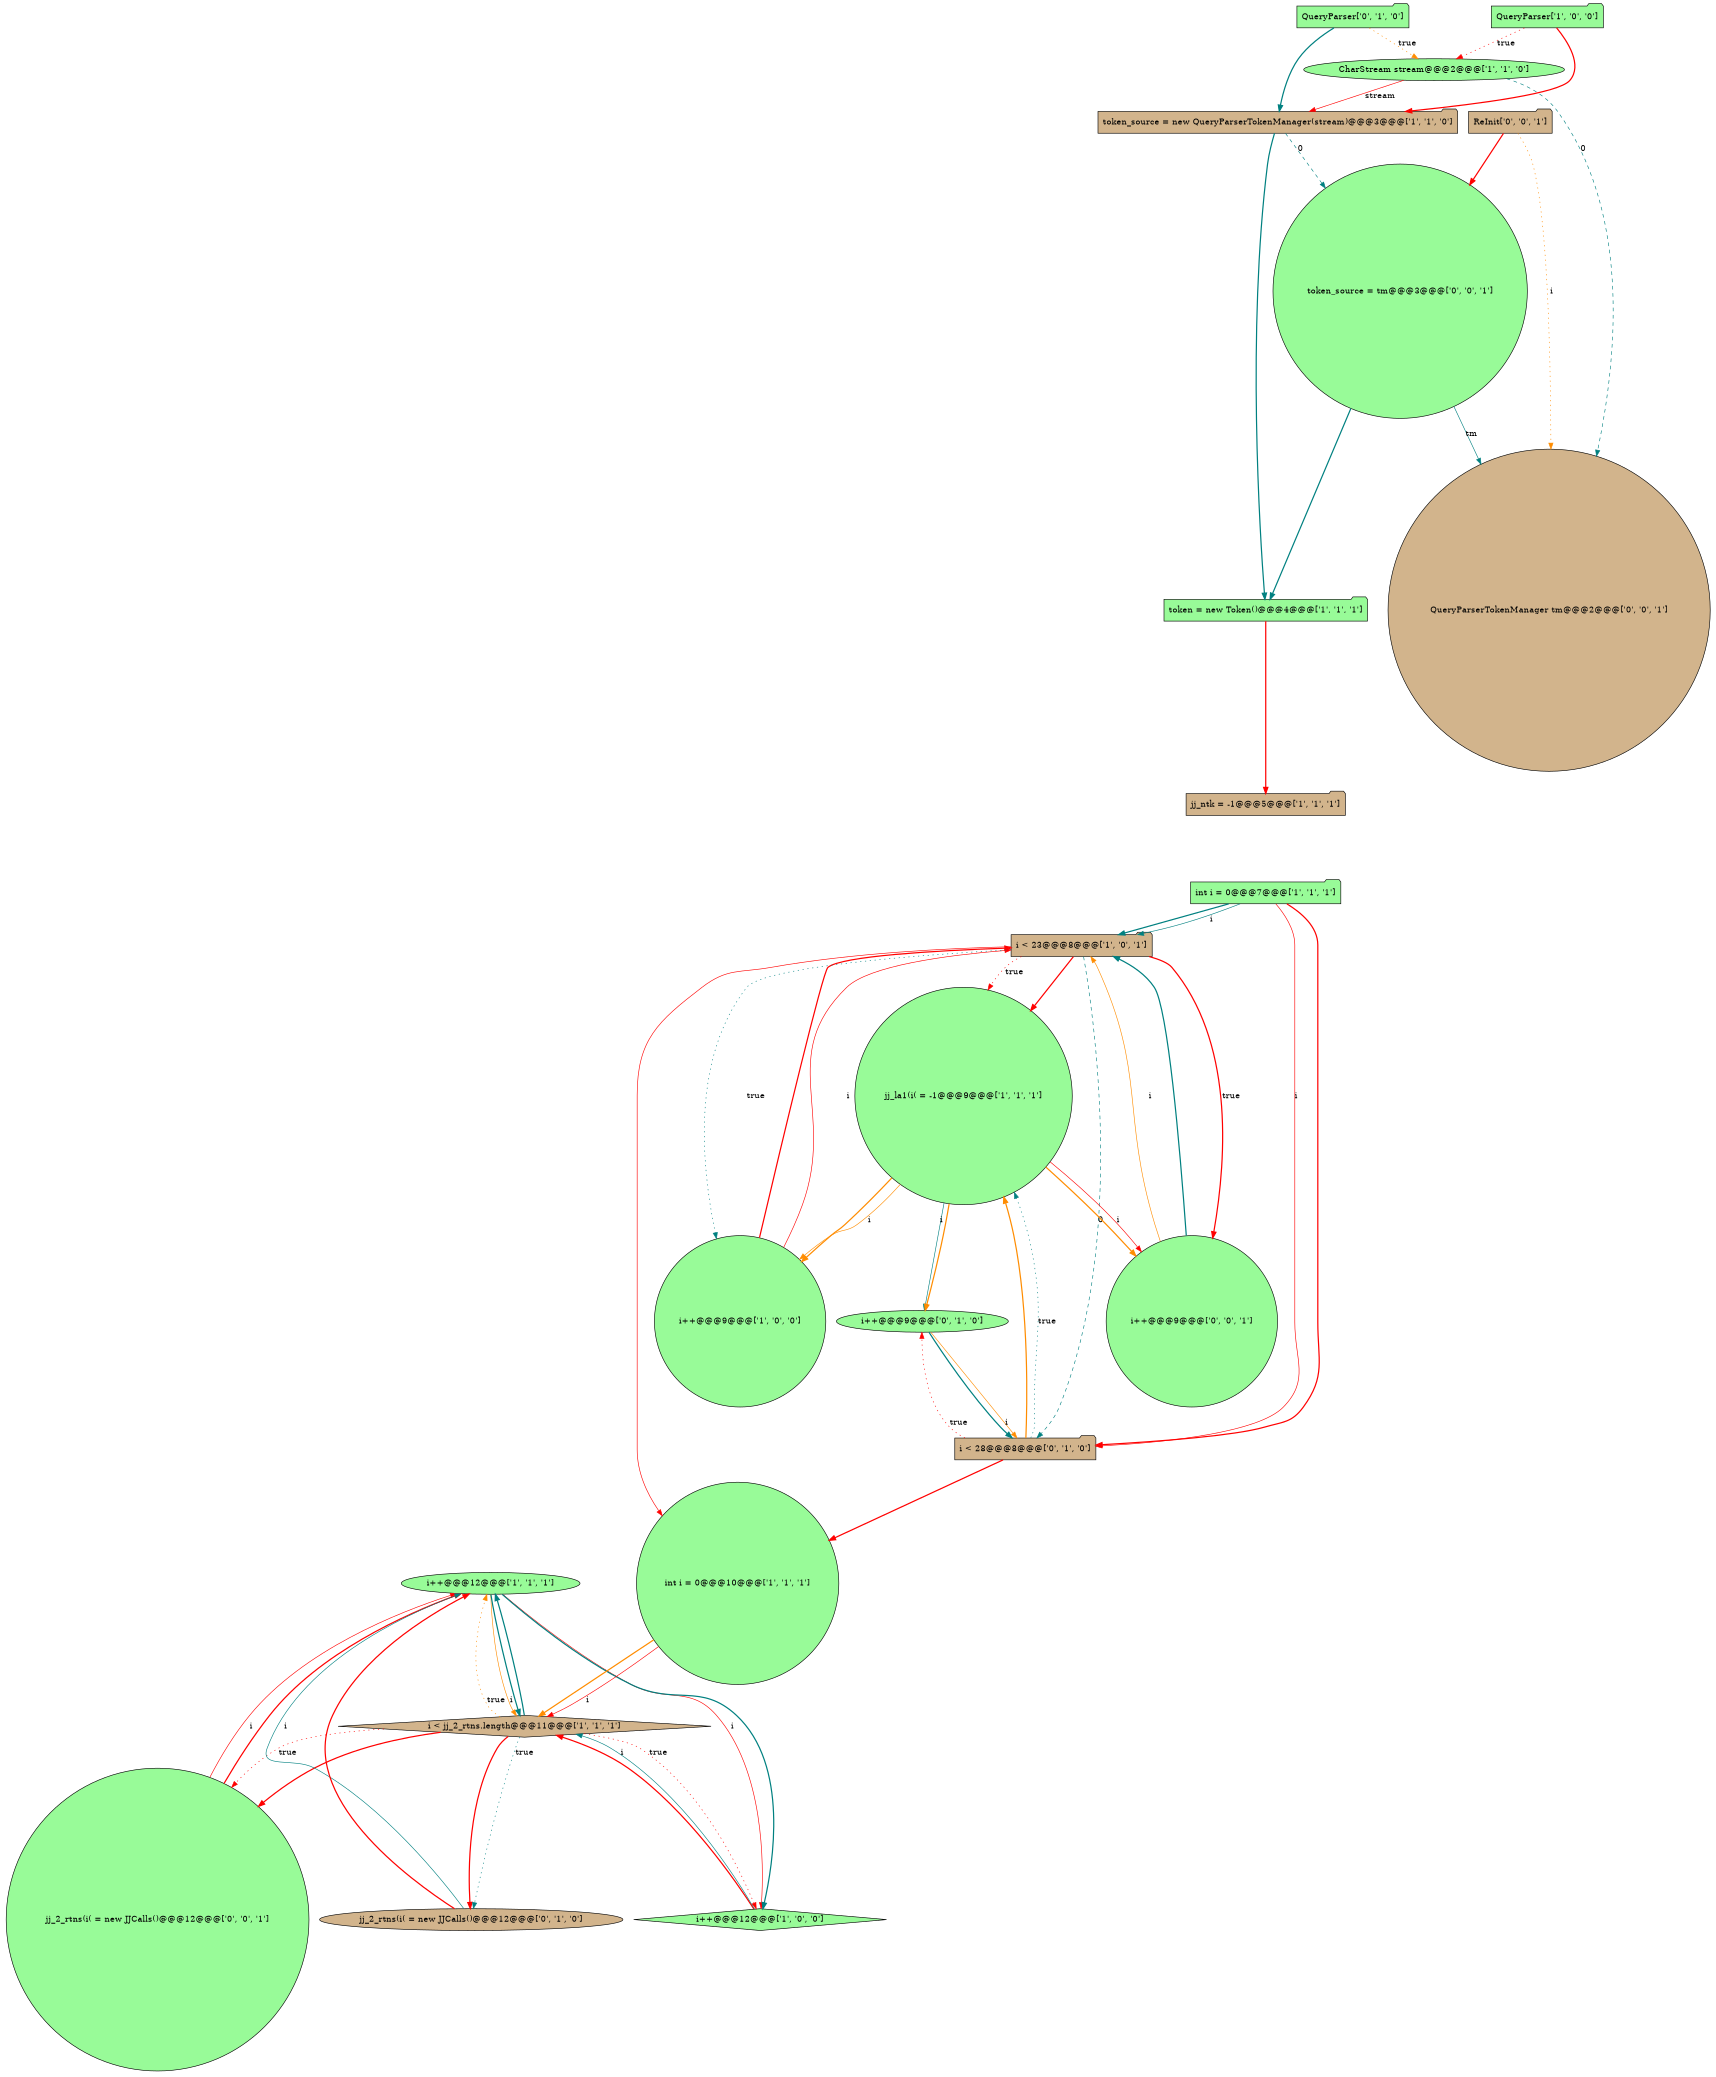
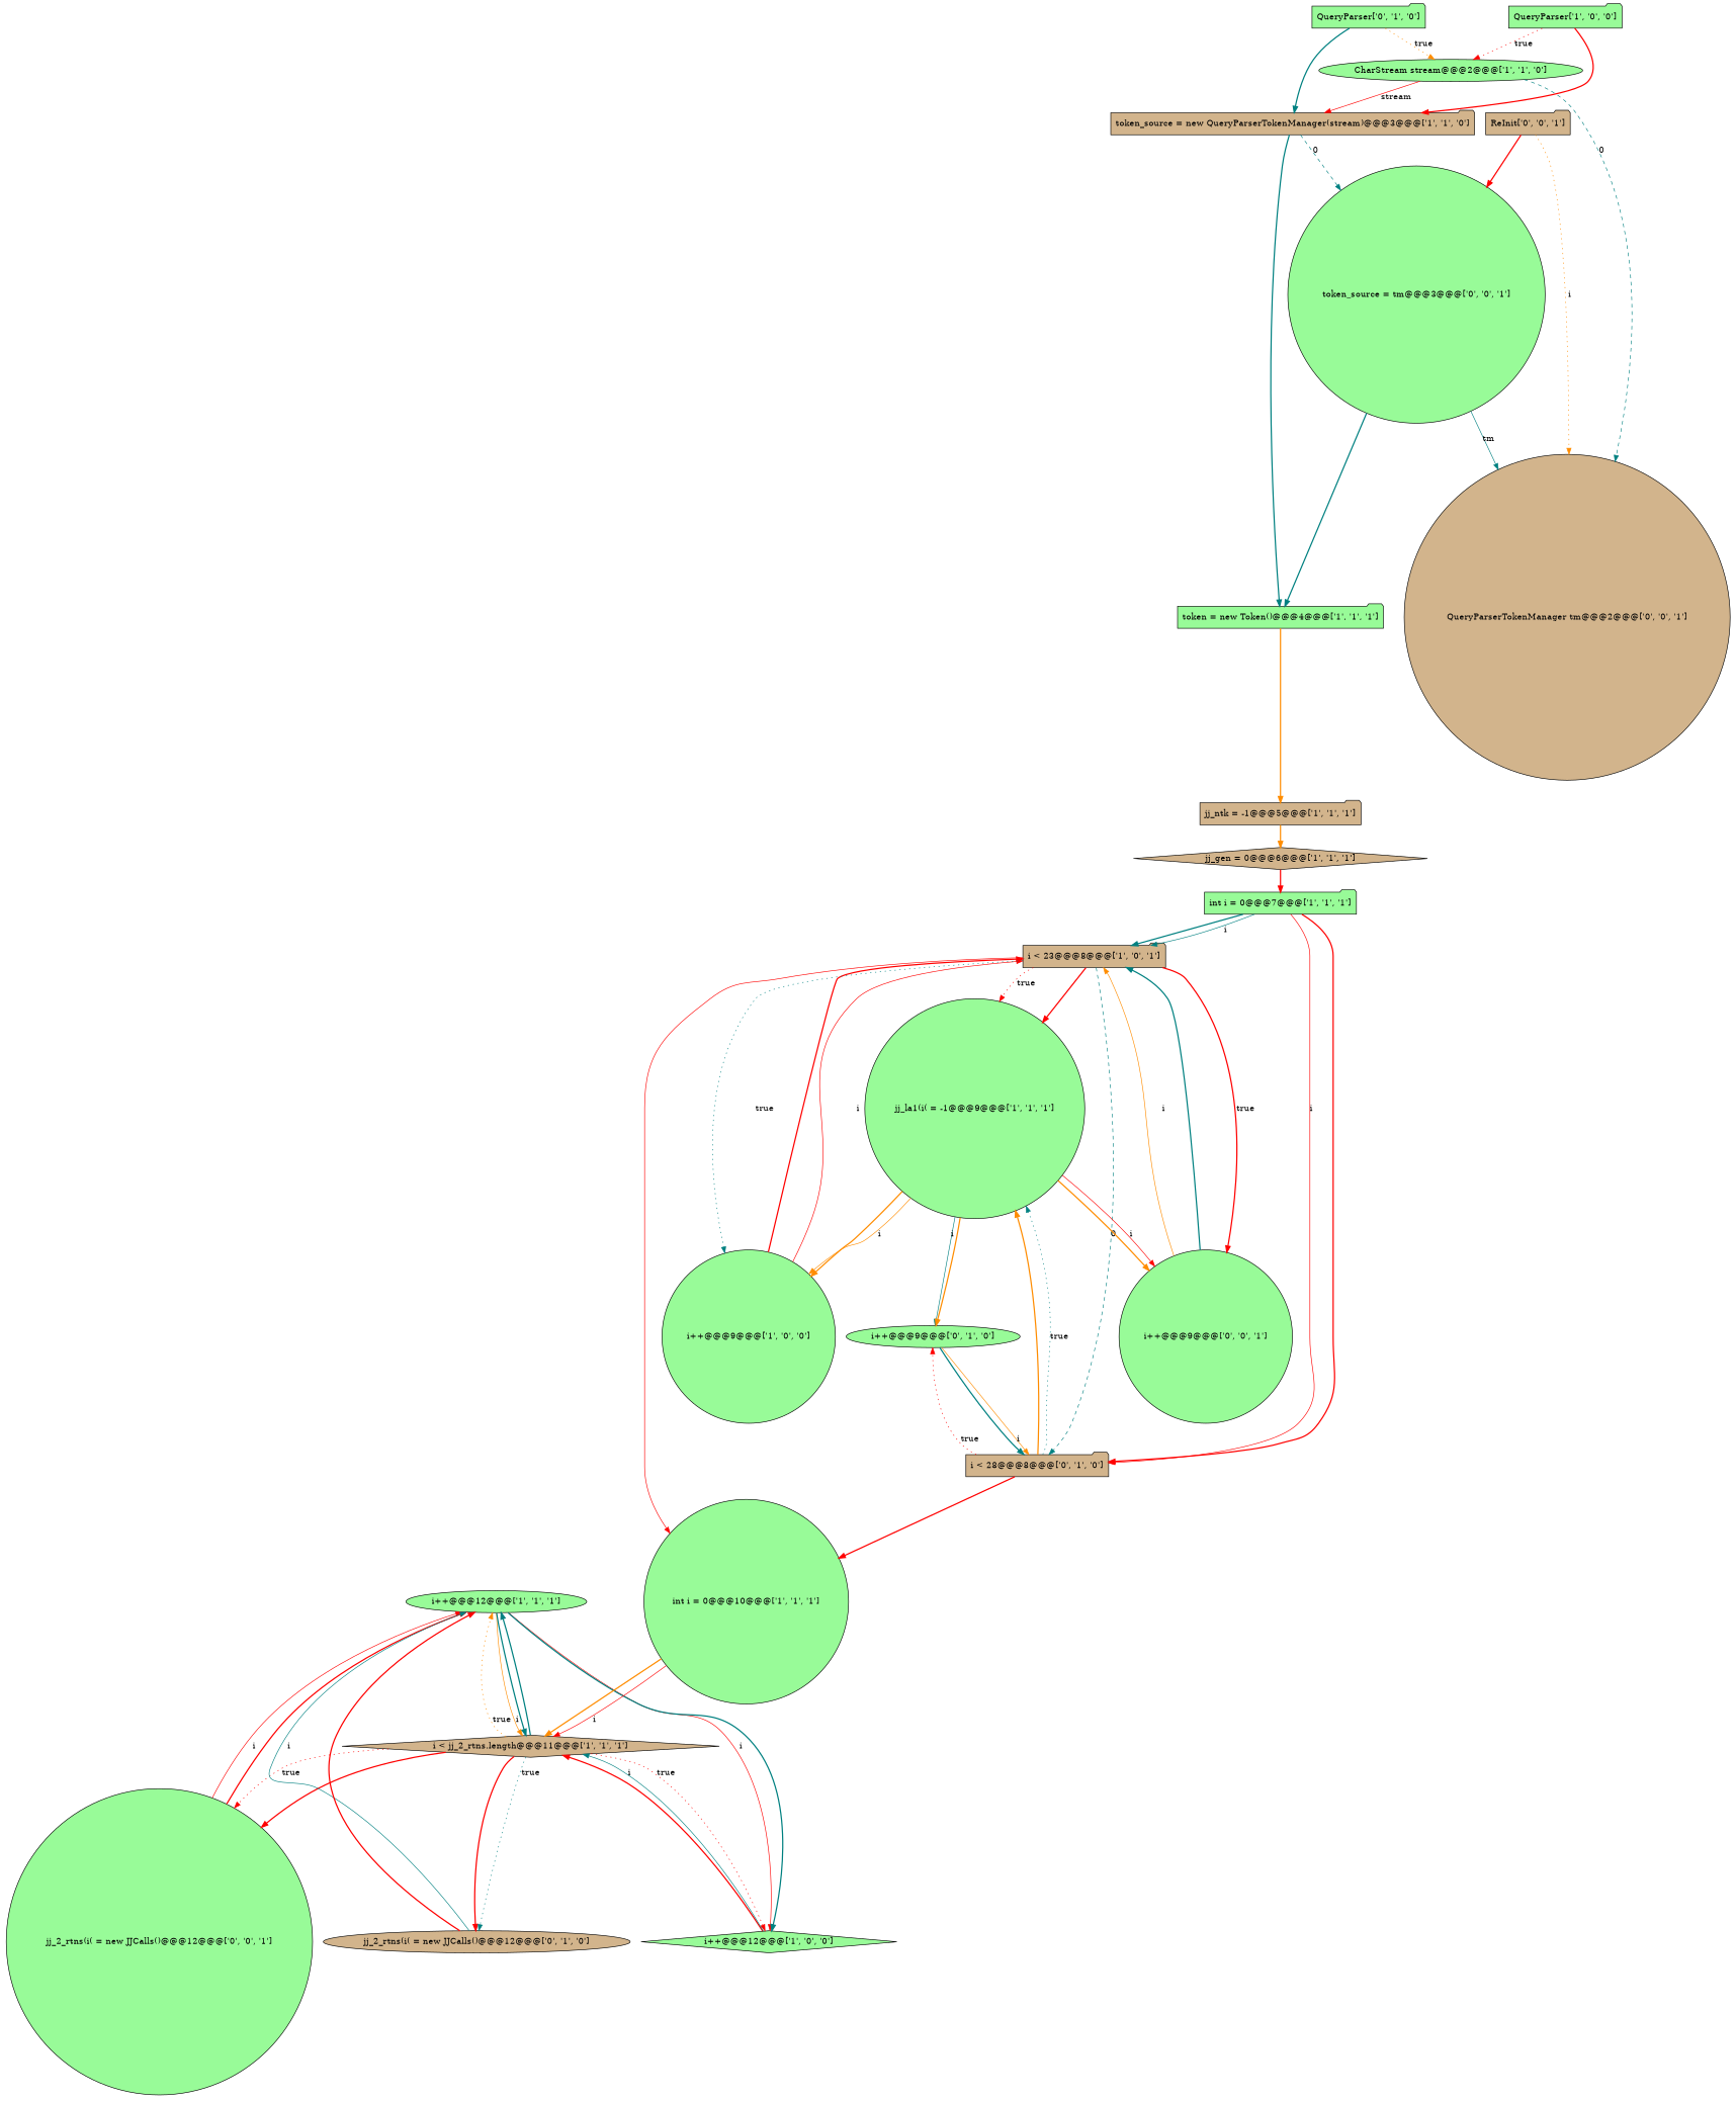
  digraph {
    node [fillcolor=palegreen shape=folder style=filled]
    edge [color=red style=bold]
    n1 [label="i++@@@12@@@['1', '1', '1']" shape=ellipse]
    n2 [fillcolor=tan label="i < jj_2_rtns.length@@@11@@@['1', '1', '1']" shape=diamond]
    n3 [label="i++@@@12@@@['1', '0', '0']" shape=diamond]
    n4 [label="jj_2_rtns(i( = new JJCalls()@@@12@@@['0', '0', '1']" shape=circle]
    n5 [fillcolor=tan label="jj_2_rtns(i( = new JJCalls()@@@12@@@['0', '1', '0']" shape=ellipse]
    n6 [label="QueryParser['0', '1', '0']"]
    n7 [fillcolor=tan label="token_source = new QueryParserTokenManager(stream)@@@3@@@['1', '1', '0']"]
    n8 [label="CharStream stream@@@2@@@['1', '1', '0']" shape=ellipse]
    n9 [label="token_source = tm@@@3@@@['0', '0', '1']" shape=circle]
    n10 [label="token = new Token()@@@4@@@['1', '1', '1']"]
    n11 [fillcolor=tan label="QueryParserTokenManager tm@@@2@@@['0', '0', '1']" shape=circle]
    n12 [label="int i = 0@@@10@@@['1', '1', '1']" shape=circle]
    n13 [fillcolor=tan label="jj_ntk = -1@@@5@@@['1', '1', '1']"]
+   n14 [fillcolor=tan label="jj_gen = 0@@@6@@@['1', '1', '1']" shape=diamond]
    n15 [label="int i = 0@@@7@@@['1', '1', '1']"]
    n16 [fillcolor=tan label="ReInit['0', '0', '1']"]
    n17 [label="QueryParser['1', '0', '0']"]
    n18 [label="i++@@@9@@@['1', '0', '0']" shape=circle]
    n19 [fillcolor=tan label="i < 23@@@8@@@['1', '0', '1']"]
    n20 [label="jj_la1(i( = -1@@@9@@@['1', '1', '1']" shape=circle]
    n21 [fillcolor=tan label="i < 28@@@8@@@['0', '1', '0']"]
    n22 [label="i++@@@9@@@['0', '0', '1']" shape=circle]
    n23 [label="i++@@@9@@@['0', '1', '0']" shape=ellipse]
    n1 -> n2 [color=darkorange label=i style=solid]
    n1 -> n2 [color=teal]
    n1 -> n3 [label=i style=solid]
    n1 -> n3 [color=teal]
    n2 -> n1 [color=darkorange label=true style=dotted]
    n2 -> n1 [color=teal]
    n2 -> n3 [label=true style=dotted]
    n2 -> n4 [label=true style=dotted]
    n2 -> n4
    n2 -> n5
    n2 -> n5 [color=teal label=true style=dotted]
    n3 -> n2
    n3 -> n2 [color=teal label=i style=solid]
    n4 -> n1
    n4 -> n1 [label=i style=solid]
    n5 -> n1 [color=teal label=i style=solid]
    n5 -> n1
    n6 -> n7 [color=teal]
    n6 -> n8 [color=darkorange label=true style=dotted]
    n7 -> n9 [color=teal label=0 style=dashed]
    n7 -> n10 [color=teal]
    n8 -> n7 [label=stream style=solid]
    n8 -> n11 [color=teal label=0 style=dashed]
    n9 -> n10 [color=teal]
    n9 -> n11 [color=teal label=tm style=solid]
-   n10 -> n13
+   n10 -> n13 [color=darkorange]
    n12 -> n2 [color=darkorange]
    n12 -> n2 [label=i style=solid]
+   n13 -> n14 [color=darkorange]
+   n14 -> n15
    n15 -> n19 [color=teal]
    n15 -> n19 [color=teal label=i style=solid]
    n15 -> n21 [label=i style=solid]
    n15 -> n21
    n16 -> n9
    n16 -> n11 [color=darkorange label=i style=dotted]
    n17 -> n7
    n17 -> n8 [label=true style=dotted]
    n18 -> n19
    n18 -> n19 [label=i style=solid]
    n19 -> n12 [style=solid]
    n19 -> n18 [color=teal label=true style=dotted]
    n19 -> n20 [label=true style=dotted]
    n19 -> n20
    n19 -> n21 [color=teal label=0 style=dashed]
    n19 -> n22 [label=true]
    n20 -> n18 [color=darkorange]
    n20 -> n18 [color=darkorange label=i style=solid]
    n20 -> n22 [color=darkorange]
    n20 -> n22 [label=i style=solid]
    n20 -> n23 [color=teal label=i style=solid]
    n20 -> n23 [color=darkorange]
    n21 -> n12
    n21 -> n20 [color=darkorange]
    n21 -> n20 [color=teal label=true style=dotted]
    n21 -> n23 [label=true style=dotted]
    n22 -> n19 [color=darkorange label=i style=solid]
    n22 -> n19 [color=teal]
    n23 -> n21 [color=darkorange label=i style=solid]
    n23 -> n21 [color=teal]
  }
